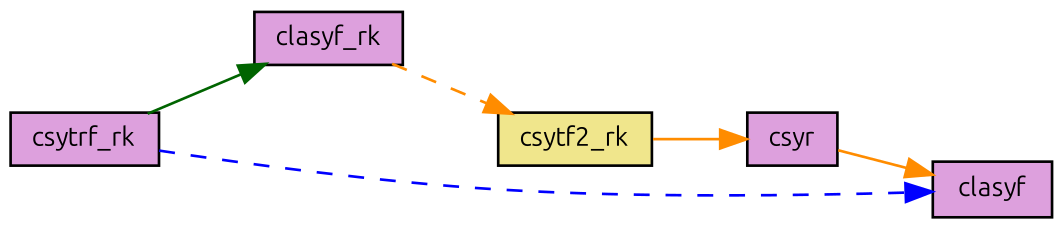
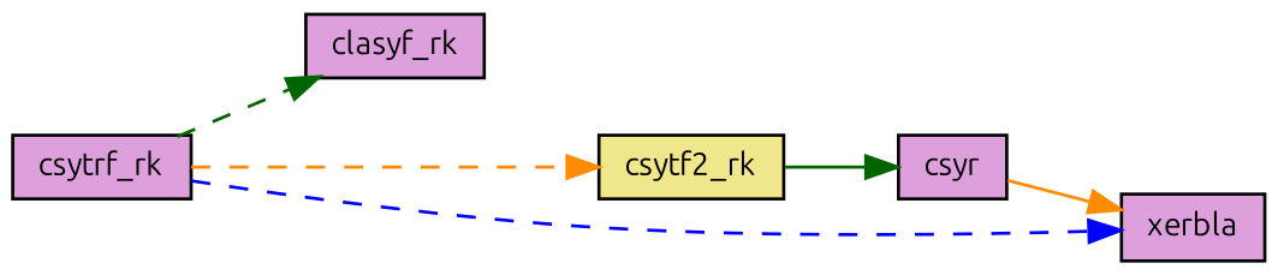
  digraph {
    fontname=Ubuntu
    rankdir=LR
    node [color=black fillcolor=plum fontname=Ubuntu fontsize=10 shape=record style=filled]
    edge [color=darkgreen fontname=Ubuntu fontsize=10 labelfontname=Helvetica labelfontsize=10 style=dashed]
    n1 [fontcolor=black height=0.2 label=csytrf_rk width=0.4]
    n2 [height=0.2 label=clasyf_rk width=0.4]
    n3 [fillcolor=khaki height=0.2 label=csytf2_rk width=0.4]
-   n4 [height=0.2 label=clasyf width=0.4]
+   n4 [height=0.2 label=xerbla width=0.4]
    n5 [height=0.2 label=csyr width=0.4]
-   n1 -> n2 [style=solid]
-   n2 -> n3 [color=darkorange]
+   n1 -> n2
+   n1 -> n3 [color=darkorange]
    n1 -> n4 [color=blue]
-   n3 -> n5 [color=darkorange style=solid]
+   n3 -> n5 [style=solid]
    n5 -> n4 [color=darkorange style=solid]
  }
